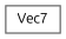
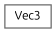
  digraph {
    rankdir=LR
    fontname=Ubuntu
-   n1 [color=grey40 fillcolor=white fontname=Ubuntu fontsize=10 height=0.2 label=Vec7 shape=box style=filled width=0.4]
+   n1 [color=grey40 fillcolor=white fontname=Ubuntu fontsize=10 height=0.2 label=Vec3 shape=box style=filled width=0.4]
  }
